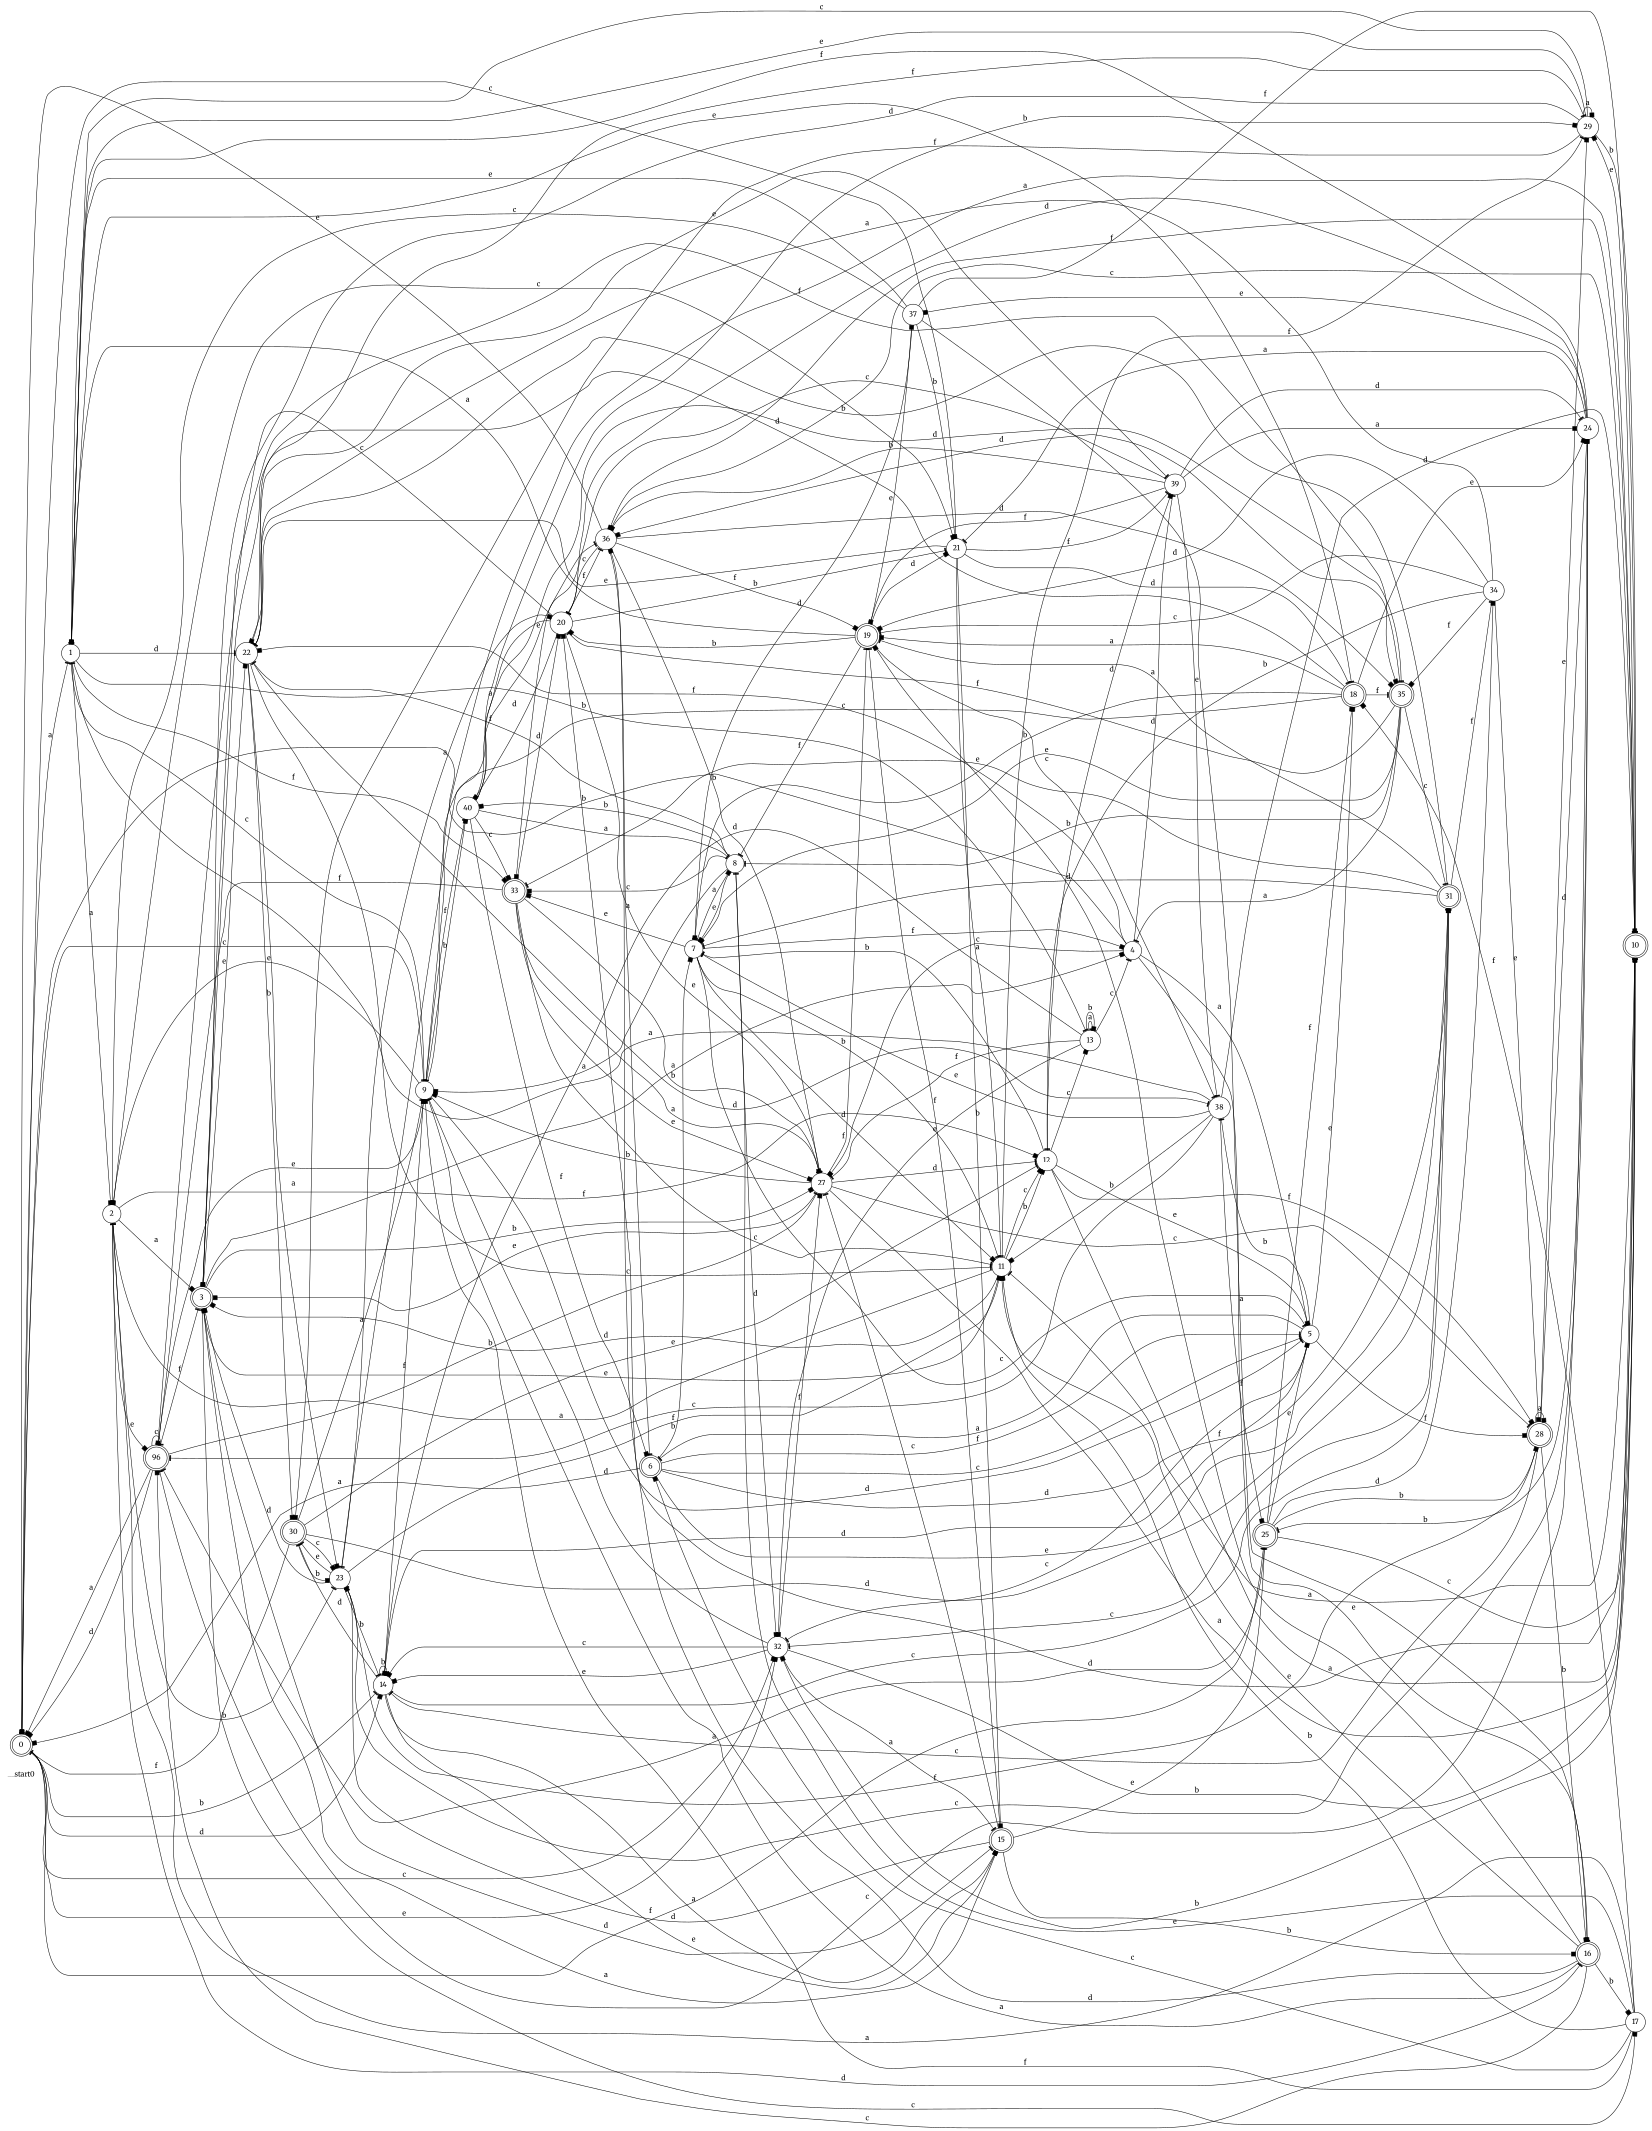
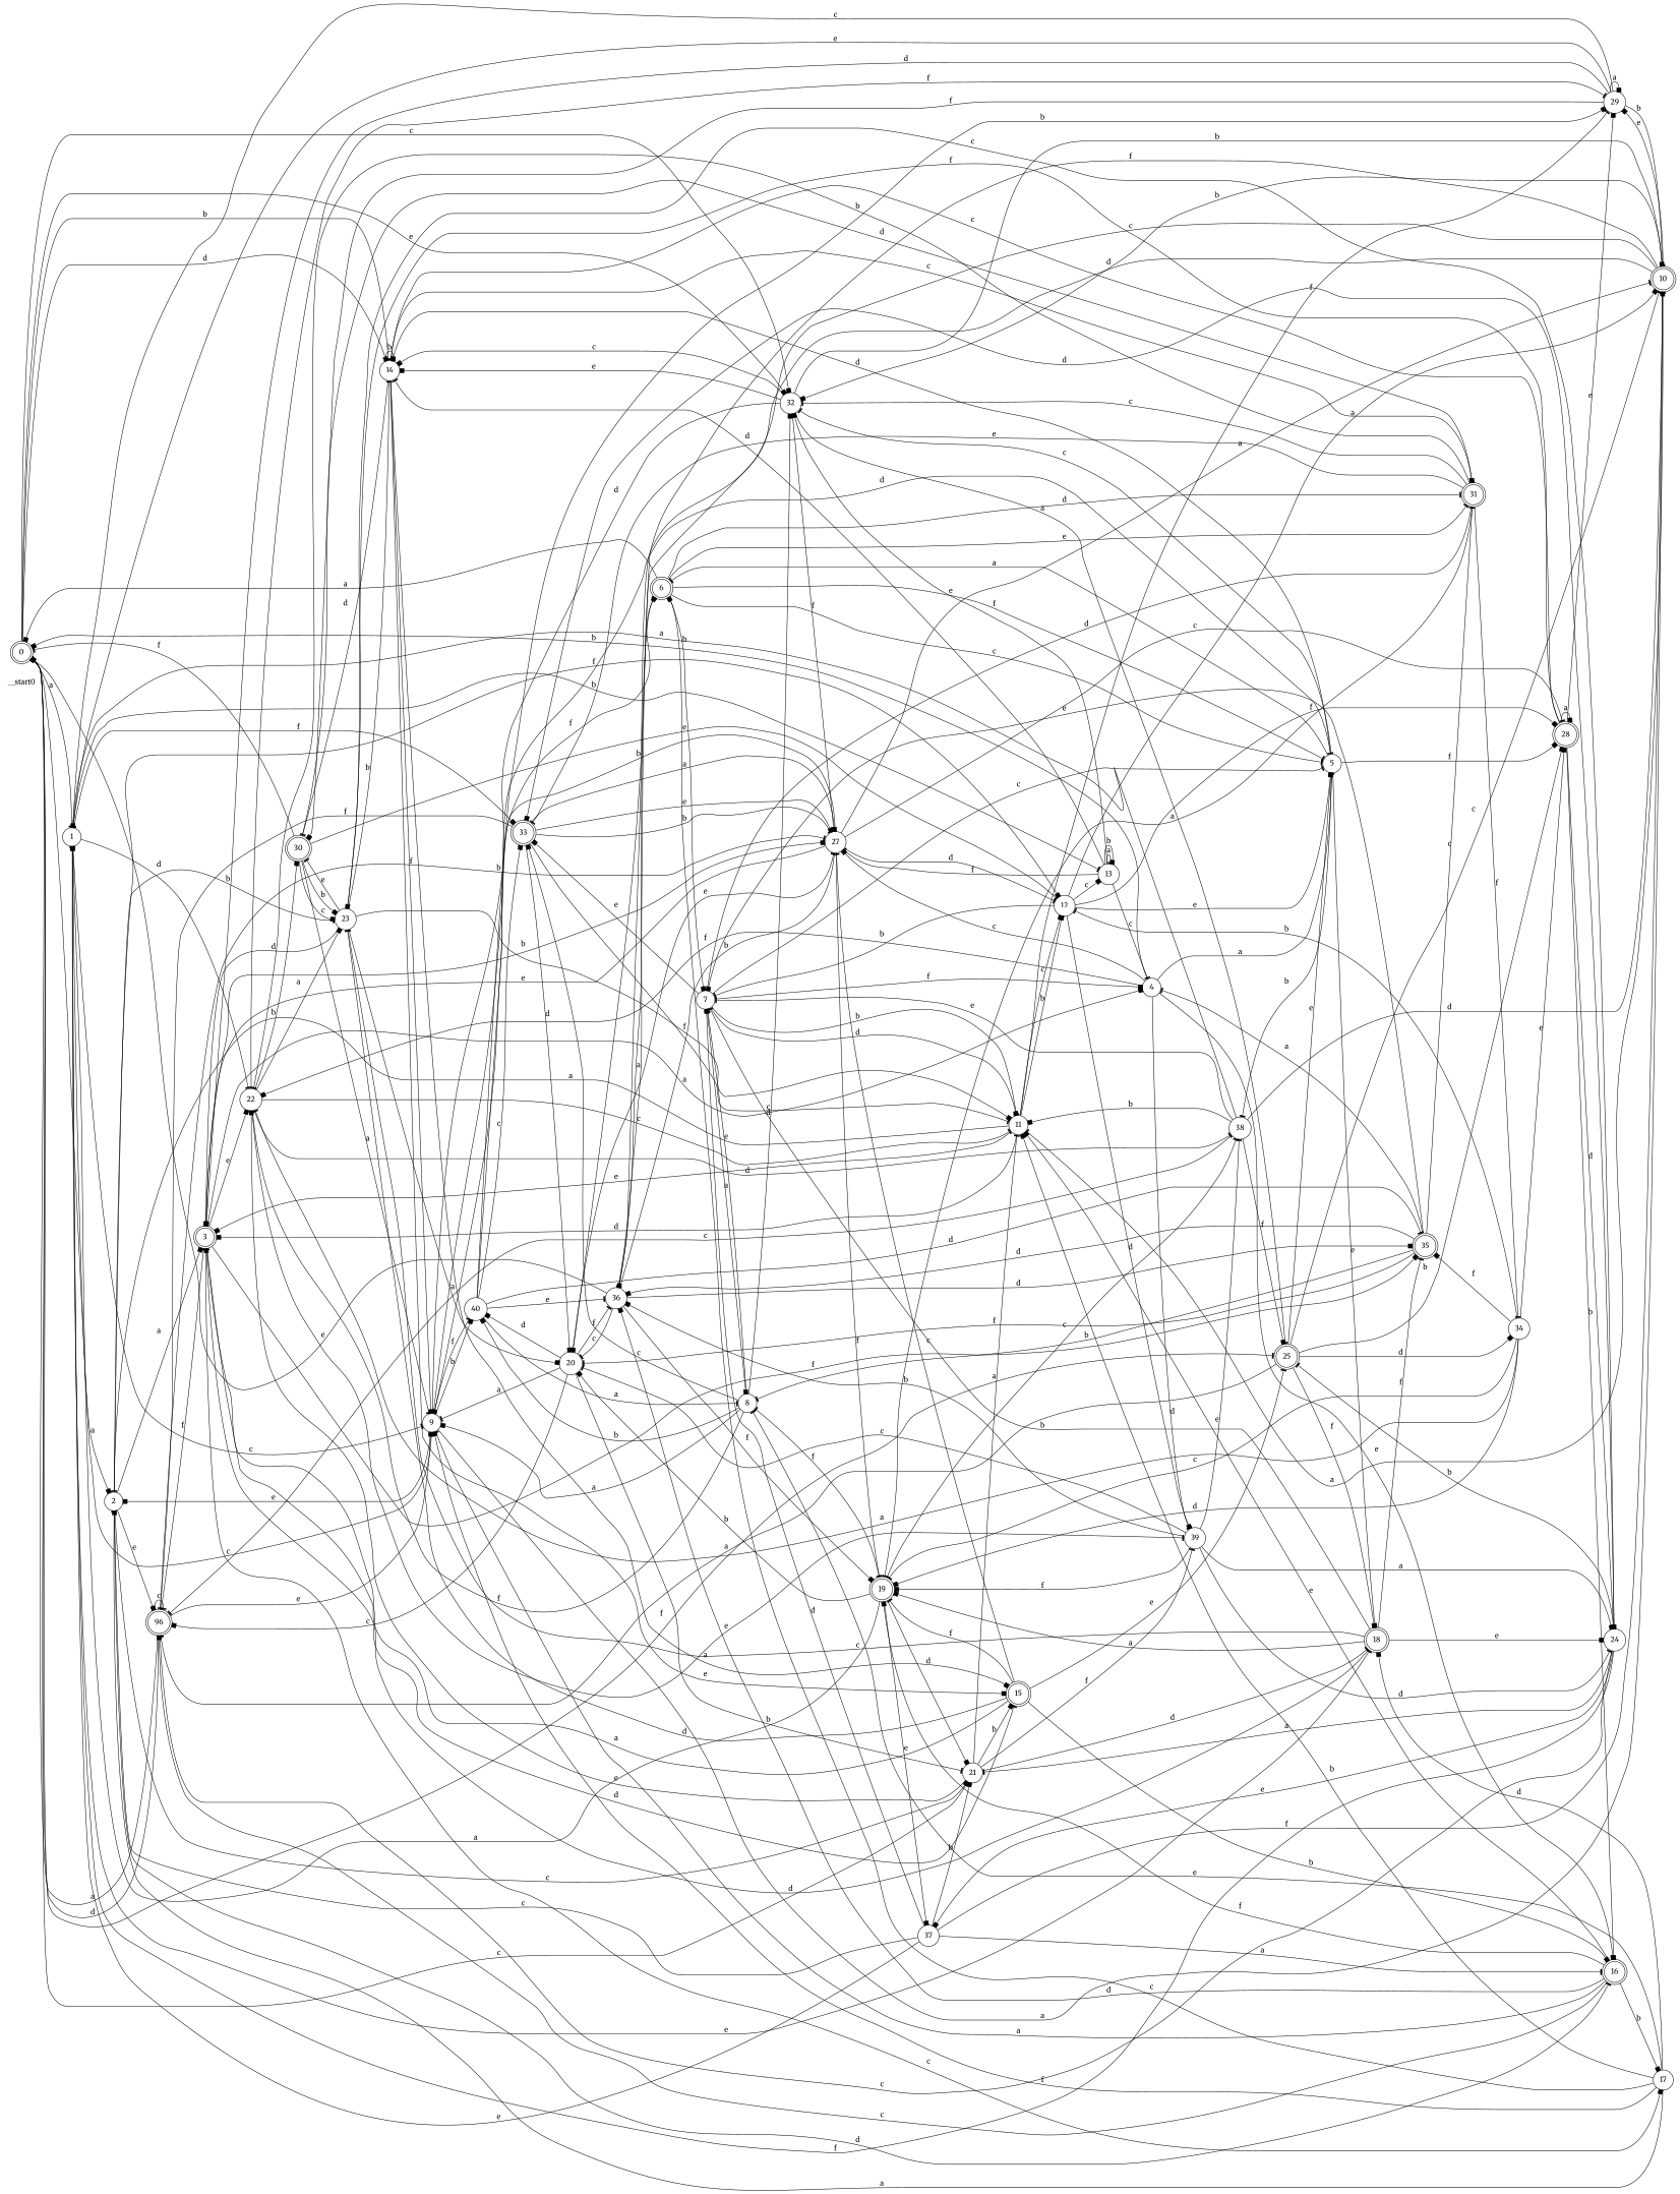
  digraph {
    fontname=Merriweather
    rankdir=LR
    node [fontname=Merriweather shape=circle color=black fillcolor=white style=filled]
    edge [arrowhead=box fontname=Merriweather]
    __start0 [shape=none color="" fillcolor="" style=""]
    n2 [label=0 shape=doublecircle style="rounded,filled"]
    n3 [label=1]
    n4 [label=14]
    n5 [label=25 shape=doublecircle style="rounded,filled"]
    n6 [label=32]
    n7 [label=2]
    n8 [label=9]
    n9 [label=13]
    n10 [label=18 shape=doublecircle style="rounded,filled"]
    n11 [label=22]
    n12 [label=33 shape=doublecircle style="rounded,filled"]
    n13 [label=15 shape=doublecircle style="rounded,filled"]
    n14 [label=31 shape=doublecircle style="rounded,filled"]
    n15 [label=30 shape=doublecircle style="rounded,filled"]
    n16 [label=96 shape=doublecircle style="rounded,filled"]
    n17 [label=5]
    n18 [label=28 shape=doublecircle style="rounded,filled"]
    n19 [label=10 shape=doublecircle style="rounded,filled"]
    n20 [label=34]
    n21 [label=27]
    n22 [label=3 shape=doublecircle style="rounded,filled"]
    n23 [label=12]
    n24 [label=16 shape=doublecircle style="rounded,filled"]
    n25 [label=21]
    n26 [label=23]
    n27 [label=40]
    n28 [label=4]
    n29 [label=35 shape=doublecircle style="rounded,filled"]
    n30 [label=7]
    n31 [label=19 shape=doublecircle style="rounded,filled"]
    n32 [label=24]
    n33 [label=39]
    n34 [label=38]
    n35 [label=11]
    n36 [label=29]
    n37 [label=20]
    n38 [label=17]
    n39 [label=36]
    n40 [label=6 shape=doublecircle]
    n41 [label=8]
    n42 [label=37]
    n2 -> n3 [arrowhead=tee label=a]
    n2 -> n4 [arrowhead=tee label=b]
    n2 -> n4 [label=d]
    n2 -> n5 [arrowhead=tee label=f]
    n2 -> n6 [label=c]
    n2 -> n6 [label=e]
    n3 -> n7 [label=a]
    n3 -> n8 [arrowhead=tee label=c]
    n3 -> n9 [arrowhead=tee label=b]
    n3 -> n10 [arrowhead=tee label=e]
    n3 -> n11 [arrowhead=tee label=d]
    n3 -> n12 [label=f]
    n4 -> n4 [label=b]
    n4 -> n8 [label=f]
    n4 -> n13 [label=a]
    n4 -> n13 [label=e]
    n4 -> n14 [label=c]
    n4 -> n15 [arrowhead=tee label=d]
    n5 -> n10 [label=f]
    n5 -> n16 [arrowhead=tee label=a]
    n5 -> n17 [label=e]
    n5 -> n18 [label=b]
    n5 -> n19 [arrowhead=tee label=c]
    n5 -> n20 [label=d]
    n6 -> n4 [label=c]
    n6 -> n4 [label=e]
    n6 -> n8 [arrowhead=tee label=d]
-   n6 -> n13 [arrowhead=tee label=a]
+   n6 -> n5 [arrowhead=tee label=a]
    n6 -> n19 [label=b]
    n6 -> n21 [label=f]
    n7 -> n16 [label=e]
    n7 -> n22 [label=a]
    n7 -> n23 [label=f]
    n7 -> n24 [arrowhead=tee label=d]
    n7 -> n25 [label=c]
    n7 -> n26 [arrowhead=tee label=b]
    n8 -> n2 [arrowhead=tee label=c]
    n8 -> n7 [label=e]
    n8 -> n17 [arrowhead=tee label=d]
    n8 -> n19 [label=a]
    n8 -> n27 [label=b]
    n8 -> n27 [arrowhead=tee label=f]
    n9 -> n4 [arrowhead=tee label=d]
    n9 -> n6 [label=e]
    n9 -> n9 [arrowhead=tee label=a]
    n9 -> n9 [label=b]
    n9 -> n21 [arrowhead=tee label=f]
    n9 -> n28 [arrowhead=tee label=c]
    n10 -> n22 [label=d]
    n10 -> n26 [arrowhead=tee label=c]
    n10 -> n29 [arrowhead=tee label=f]
    n10 -> n30 [arrowhead=tee label=b]
    n10 -> n31 [label=a]
    n10 -> n32 [label=e]
    n11 -> n15 [label=b]
    n11 -> n26 [label=a]
    n11 -> n33 [arrowhead=tee label=e]
    n11 -> n34 [arrowhead=tee label=d]
    n11 -> n35 [arrowhead=tee label=c]
    n11 -> n36 [arrowhead=tee label=f]
    n12 -> n16 [arrowhead=tee label=f]
    n12 -> n21 [label=a]
    n12 -> n21 [arrowhead=tee label=b]
    n12 -> n21 [label=e]
    n12 -> n35 [arrowhead=tee label=c]
    n12 -> n37 [label=d]
    n13 -> n5 [arrowhead=tee label=e]
    n13 -> n21 [arrowhead=tee label=c]
    n13 -> n22 [arrowhead=tee label=a]
    n13 -> n24 [label=b]
    n13 -> n26 [arrowhead=tee label=d]
    n13 -> n31 [arrowhead=tee label=f]
    n14 -> n6 [arrowhead=tee label=c]
    n14 -> n11 [arrowhead=tee label=b]
    n14 -> n12 [arrowhead=tee label=e]
    n14 -> n20 [arrowhead=tee label=f]
    n14 -> n30 [arrowhead=tee label=d]
    n14 -> n31 [arrowhead=tee label=a]
    n15 -> n2 [arrowhead=tee label=f]
    n15 -> n8 [arrowhead=tee label=a]
    n15 -> n14 [label=d]
    n15 -> n23 [arrowhead=tee label=e]
    n15 -> n26 [label=b]
    n15 -> n26 [label=c]
    n16 -> n2 [label=a]
    n16 -> n2 [label=d]
    n16 -> n8 [label=e]
    n16 -> n16 [arrowhead=tee label=c]
    n16 -> n21 [arrowhead=tee label=b]
    n16 -> n22 [arrowhead=tee label=f]
    n17 -> n4 [label=d]
    n17 -> n6 [arrowhead=tee label=c]
    n17 -> n10 [label=e]
    n17 -> n18 [label=f]
    n17 -> n34 [arrowhead=tee label=b]
    n17 -> n40 [arrowhead=tee label=a]
    n18 -> n4 [arrowhead=tee label=c]
    n18 -> n18 [label=a]
    n18 -> n24 [label=b]
    n18 -> n26 [label=f]
    n18 -> n32 [label=d]
    n18 -> n36 [label=e]
    n19 -> n6 [label=b]
    n19 -> n35 [arrowhead=tee label=a]
    n19 -> n36 [label=e]
    n19 -> n37 [label=d]
    n19 -> n39 [arrowhead=tee label=c]
    n19 -> n39 [label=f]
    n20 -> n11 [arrowhead=tee label=a]
    n20 -> n18 [label=e]
    n20 -> n23 [arrowhead=tee label=b]
    n20 -> n29 [label=f]
    n20 -> n31 [arrowhead=tee label=c]
    n20 -> n31 [label=d]
    n21 -> n8 [label=b]
    n21 -> n18 [arrowhead=tee label=c]
    n21 -> n19 [arrowhead=tee label=a]
    n21 -> n22 [label=e]
    n21 -> n23 [arrowhead=tee label=d]
    n21 -> n31 [arrowhead=tee label=f]
    n22 -> n11 [label=e]
    n22 -> n13 [arrowhead=tee label=d]
    n22 -> n21 [label=b]
    n22 -> n28 [label=a]
    n22 -> n29 [label=f]
    n22 -> n38 [label=c]
    n23 -> n9 [label=c]
    n23 -> n17 [label=e]
    n23 -> n18 [label=f]
    n23 -> n19 [label=a]
    n23 -> n30 [arrowhead=tee label=b]
    n23 -> n33 [label=d]
    n24 -> n8 [arrowhead=tee label=a]
    n24 -> n16 [label=c]
    n24 -> n31 [label=f]
    n24 -> n35 [label=e]
    n24 -> n38 [label=b]
    n24 -> n39 [label=d]
    n25 -> n2 [label=c]
    n25 -> n10 [arrowhead=tee label=d]
    n25 -> n11 [label=e]
    n25 -> n13 [label=b]
    n25 -> n33 [arrowhead=tee label=f]
    n25 -> n35 [arrowhead=tee label=a]
    n26 -> n4 [arrowhead=tee label=b]
    n26 -> n15 [arrowhead=tee label=e]
    n26 -> n22 [label=d]
    n26 -> n32 [label=c]
    n26 -> n35 [label=f]
    n26 -> n37 [label=a]
    n27 -> n12 [label=c]
    n27 -> n29 [arrowhead=tee label=d]
    n27 -> n36 [label=b]
    n27 -> n39 [arrowhead=tee label=e]
    n27 -> n40 [label=f]
    n27 -> n41 [arrowhead=tee label=a]
    n28 -> n2 [label=b]
    n28 -> n11 [label=f]
    n28 -> n17 [arrowhead=tee label=a]
    n28 -> n21 [label=c]
    n28 -> n24 [label=e]
    n28 -> n33 [arrowhead=tee label=d]
    n29 -> n14 [arrowhead=tee label=c]
    n29 -> n28 [arrowhead=tee label=a]
    n29 -> n30 [label=e]
    n29 -> n37 [arrowhead=tee label=f]
    n29 -> n39 [label=d]
    n29 -> n41 [arrowhead=tee label=b]
    n30 -> n12 [label=e]
    n30 -> n17 [arrowhead=tee label=c]
    n30 -> n28 [label=f]
    n30 -> n35 [arrowhead=tee label=b]
    n30 -> n35 [label=d]
    n30 -> n41 [label=a]
    n31 -> n3 [label=a]
    n31 -> n25 [label=d]
    n31 -> n34 [arrowhead=tee label=c]
    n31 -> n37 [label=b]
    n31 -> n41 [arrowhead=tee label=f]
    n31 -> n42 [label=e]
    n32 -> n3 [arrowhead=tee label=f]
    n32 -> n5 [arrowhead=tee label=b]
    n32 -> n12 [label=d]
    n32 -> n16 [arrowhead=tee label=c]
    n32 -> n25 [arrowhead=tee label=a]
    n32 -> n42 [label=e]
    n33 -> n31 [label=f]
    n33 -> n32 [label=a]
    n33 -> n32 [arrowhead=tee label=d]
    n33 -> n34 [arrowhead=tee label=e]
    n33 -> n37 [arrowhead=tee label=c]
    n33 -> n39 [label=b]
    n34 -> n3 [arrowhead=tee label=a]
    n34 -> n5 [label=f]
    n34 -> n16 [arrowhead=tee label=c]
    n34 -> n19 [arrowhead=tee label=d]
    n34 -> n30 [arrowhead=tee label=e]
    n34 -> n35 [label=b]
    n35 -> n7 [arrowhead=tee label=a]
    n35 -> n22 [label=d]
    n35 -> n22 [label=e]
    n35 -> n23 [label=b]
    n35 -> n23 [label=c]
    n35 -> n36 [arrowhead=tee label=f]
    n36 -> n3 [label=c]
    n36 -> n3 [arrowhead=tee label=e]
    n36 -> n15 [label=f]
    n36 -> n19 [arrowhead=tee label=b]
    n36 -> n22 [label=d]
    n36 -> n36 [label=a]
    n37 -> n8 [arrowhead=tee label=a]
    n37 -> n16 [label=c]
    n37 -> n21 [arrowhead=tee label=e]
    n37 -> n25 [arrowhead=tee label=b]
    n37 -> n27 [label=d]
    n37 -> n39 [arrowhead=tee label=f]
    n38 -> n7 [arrowhead=tee label=a]
    n38 -> n8 [label=f]
-   n38 -> n10 [label=f]
+   n38 -> n10 [label=d]
    n38 -> n35 [label=b]
    n38 -> n40 [label=c]
    n38 -> n41 [arrowhead=tee label=e]
    n39 -> n2 [label=e]
    n39 -> n21 [arrowhead=tee label=b]
    n39 -> n29 [label=d]
    n39 -> n31 [label=f]
    n39 -> n37 [arrowhead=tee label=c]
    n39 -> n40 [arrowhead=tee label=a]
    n40 -> n2 [label=a]
    n40 -> n14 [arrowhead=tee label=d]
    n40 -> n14 [arrowhead=tee label=e]
    n40 -> n17 [arrowhead=tee label=c]
    n40 -> n17 [arrowhead=tee label=f]
    n40 -> n30 [label=b]
    n41 -> n6 [label=d]
    n41 -> n8 [label=a]
    n41 -> n11 [arrowhead=tee label=f]
    n41 -> n12 [label=c]
    n41 -> n27 [label=b]
    n41 -> n30 [label=e]
    n42 -> n3 [label=e]
    n42 -> n7 [label=c]
    n42 -> n19 [arrowhead=tee label=f]
    n42 -> n24 [arrowhead=tee label=a]
    n42 -> n25 [label=b]
    n42 -> n30 [label=d]
  }
